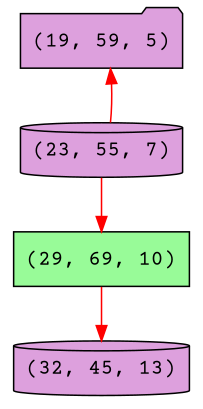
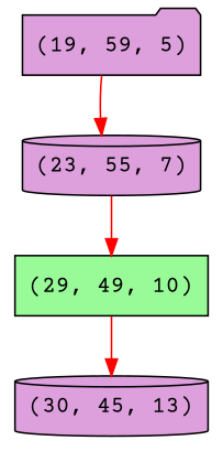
  digraph {
    fontname="Courier Prime"
    node [fillcolor=plum fontname="Courier Prime" shape=cylinder style=filled]
    edge [color=red fontname="Courier Prime"]
    "(19, 59, 5)" [shape=folder]
    "(23, 55, 7)"
-   "(29, 49, 10)" [fillcolor=palegreen shape=box label="(29, 69, 10)"]
-   "(32, 45, 13)"
-   "(23, 55, 7)" -> "(19, 59, 5)"
+   "(29, 49, 10)" [fillcolor=palegreen shape=box]
+   "(32, 45, 13)" [label="(30, 45, 13)"]
+   "(19, 59, 5)" -> "(23, 55, 7)"
    "(23, 55, 7)" -> "(29, 49, 10)"
    "(29, 49, 10)" -> "(32, 45, 13)"
  }
